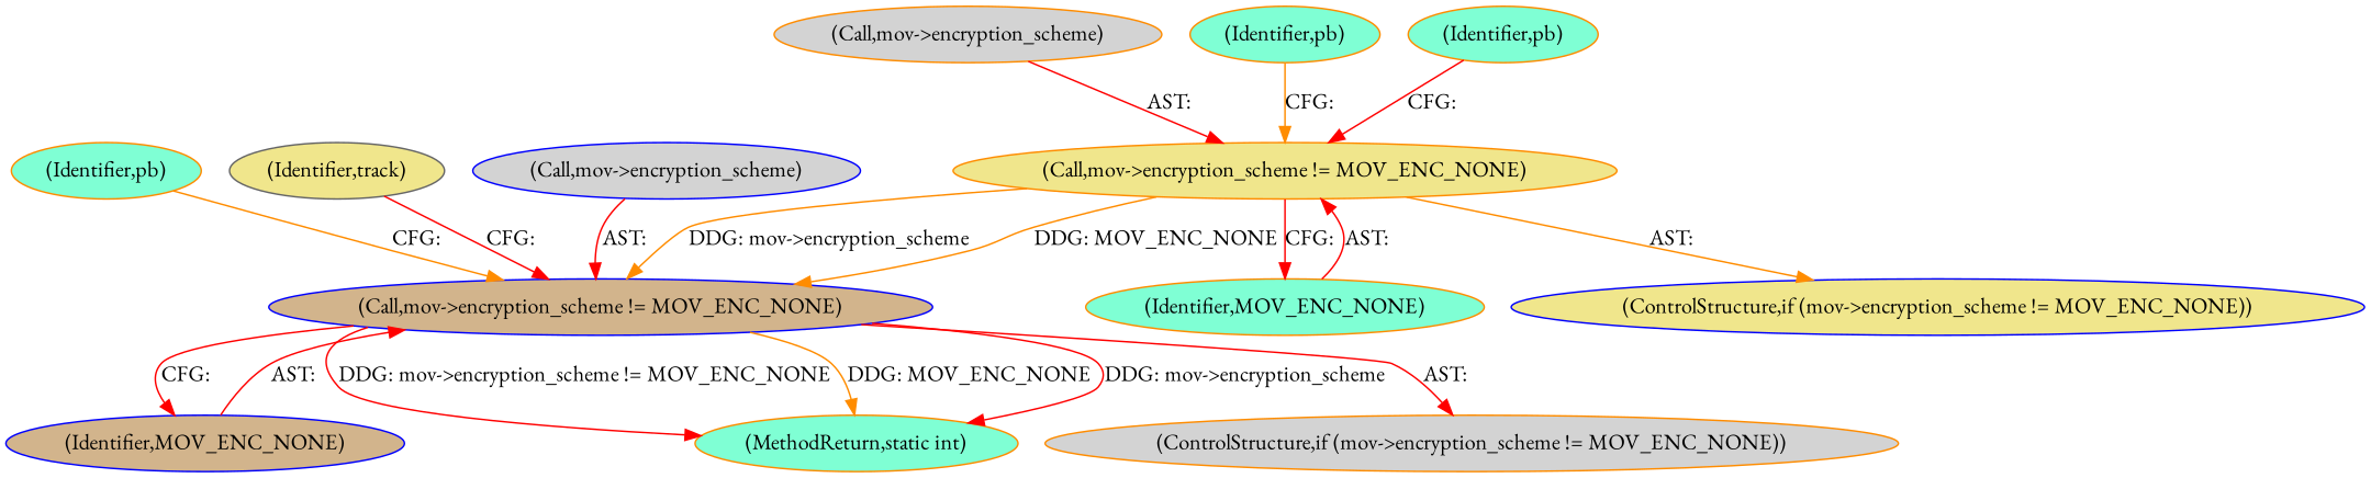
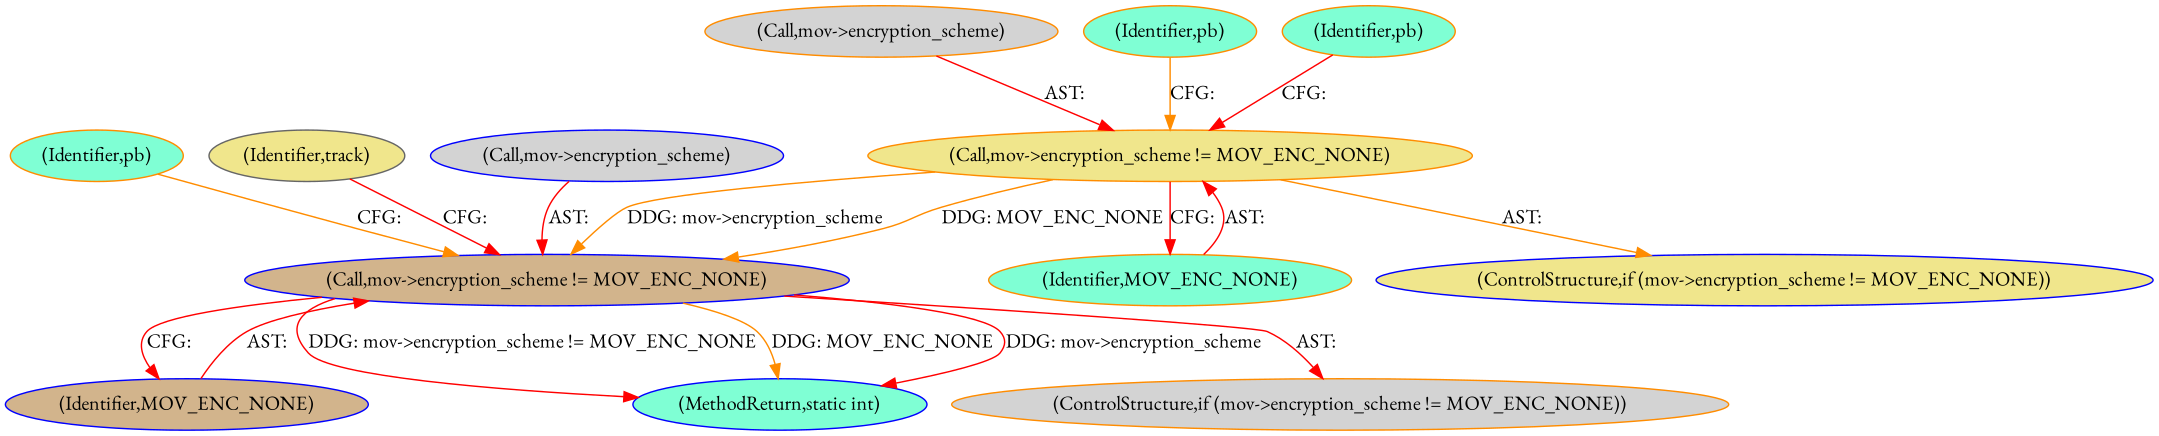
  digraph {
    fontname="EB Garamond"
    node [style=filled fillcolor=aquamarine color=darkorange fontname="EB Garamond"]
    edge [color=red fontname="EB Garamond"]
    n1 [label="(Call,mov->encryption_scheme != MOV_ENC_NONE)" fillcolor=khaki]
    n2 [label="(Call,mov->encryption_scheme != MOV_ENC_NONE)" fillcolor=tan color=blue]
    n3 [label="(Identifier,MOV_ENC_NONE)"]
    n4 [label="(ControlStructure,if (mov->encryption_scheme != MOV_ENC_NONE))" fillcolor=khaki color=blue]
    n5 [label="(Identifier,MOV_ENC_NONE)" fillcolor=tan color=blue]
-   n6 [label="(MethodReturn,static int)"]
+   n6 [label="(MethodReturn,static int)" color=blue]
    n7 [label="(ControlStructure,if (mov->encryption_scheme != MOV_ENC_NONE))" fillcolor=lightgrey]
    n8 [label="(Call,mov->encryption_scheme)" fillcolor=lightgrey]
    n9 [label="(Identifier,pb)"]
    n10 [label="(Identifier,pb)"]
    n11 [label="(Identifier,track)" fillcolor=khaki color=gray40]
    n12 [label="(Call,mov->encryption_scheme)" fillcolor=lightgrey color=blue]
    n13 [label="(Identifier,pb)"]
    n1 -> n2 [label="DDG: mov->encryption_scheme" color=darkorange]
    n1 -> n2 [label="DDG: MOV_ENC_NONE" color=darkorange]
    n1 -> n3 [label="CFG: "]
    n1 -> n4 [label="AST: " color=darkorange]
    n2 -> n5 [label="CFG: "]
    n2 -> n6 [label="DDG: mov->encryption_scheme != MOV_ENC_NONE"]
    n2 -> n6 [label="DDG: MOV_ENC_NONE" color=darkorange]
    n2 -> n6 [label="DDG: mov->encryption_scheme"]
    n2 -> n7 [label="AST: "]
    n3 -> n1 [label="AST: "]
    n5 -> n2 [label="AST: "]
    n8 -> n1 [label="AST: "]
    n9 -> n2 [label="CFG: " color=darkorange]
    n10 -> n1 [label="CFG: " color=darkorange]
    n11 -> n2 [label="CFG: "]
    n12 -> n2 [label="AST: "]
    n13 -> n1 [label="CFG: "]
  }
